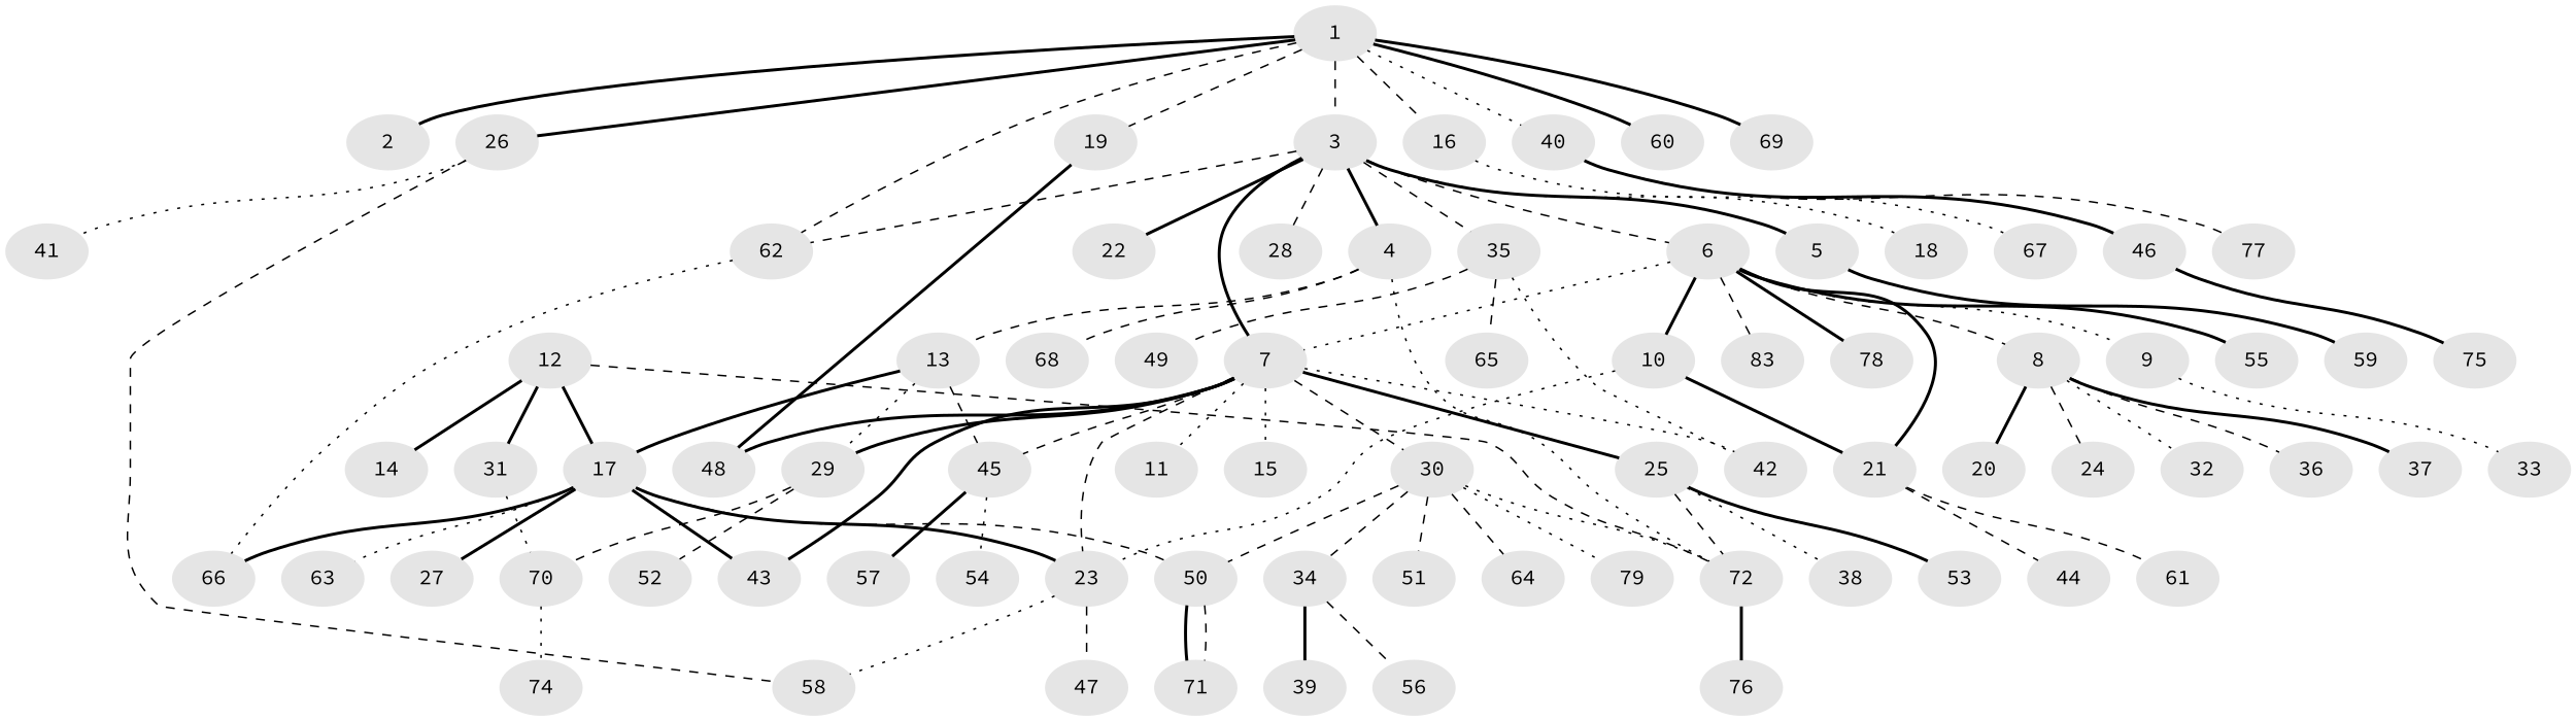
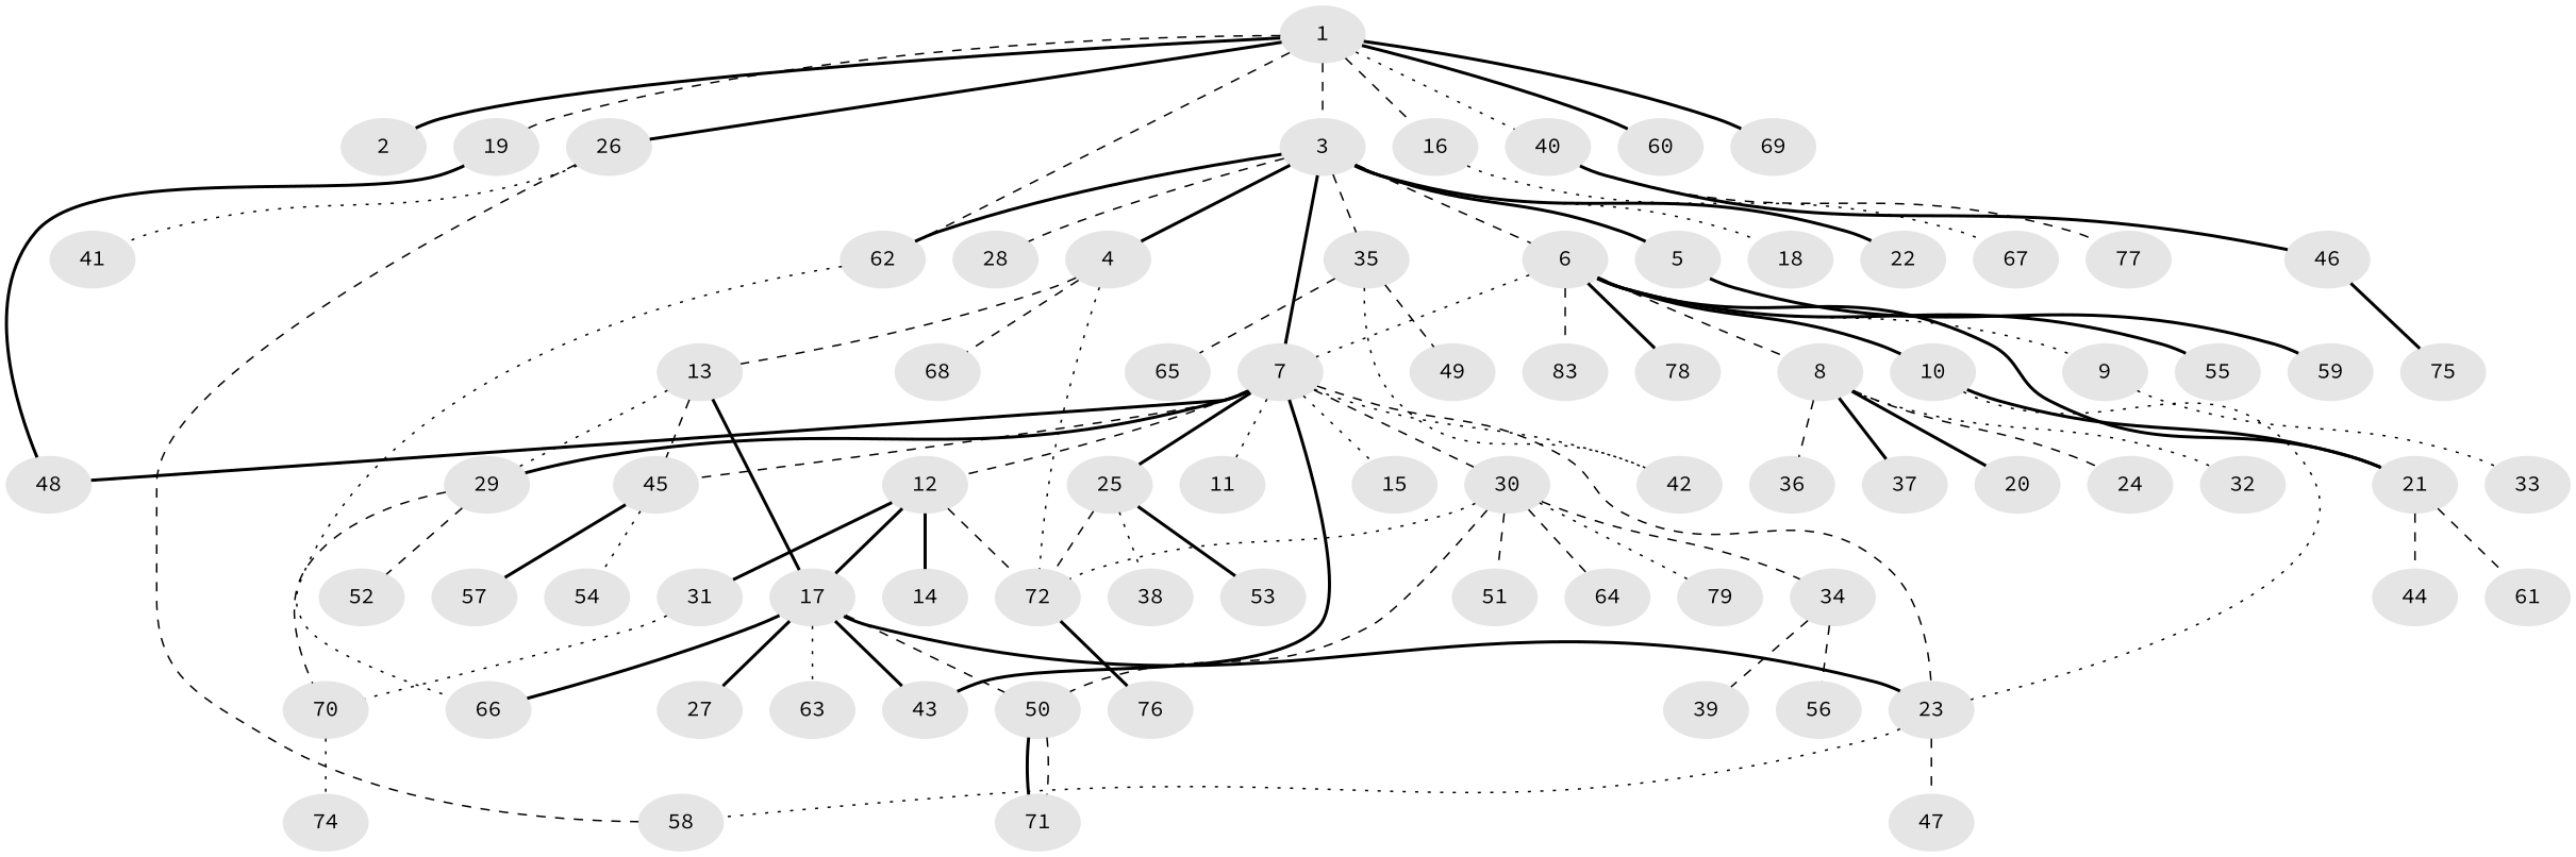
  graph {
    fontname="Source Code Pro"
    node [color=gray90 fontname="Source Code Pro" style=filled]
    edge [fontname="Source Code Pro" style=dashed]
    1
    2
    3
    16
    19
    26
    40
    60
    62
    69
    4
    5
    6
    7
    18
    22
    28
    35
    67
    48
    58
    41
    46
    77
    66
    13
    68
    72
    59
    8
    9
    10
    21
    55
    n35 [label=83]
    78
    11
    12
    15
    23
    25
    29
    30
    42
    43
    45
    49
    65
    17
    76
    20
    24
    32
    36
    37
    33
    44
    61
    14
    31
    47
    38
    53
    52
    70
    50
    34
    51
    64
    79
    54
    57
    27
    63
    71
    74
    39
    56
    75
    1 -- 2 [style=bold]
    1 -- 3
    1 -- 16
    1 -- 19
    1 -- 26 [style=bold]
    1 -- 40 [style=dotted]
    1 -- 60 [style=bold]
    1 -- 62
    1 -- 69 [style=bold]
-   3 -- 62
+   3 -- 62 [style=bold]
    3 -- 4 [style=bold]
    3 -- 5 [style=bold]
    3 -- 6
    3 -- 7 [style=bold]
    3 -- 18 [style=dotted]
    3 -- 22 [style=bold]
    3 -- 28
    3 -- 35
    16 -- 67 [style=dotted]
    19 -- 48 [style=bold]
    26 -- 58
    26 -- 41 [style=dotted]
    40 -- 46 [style=bold]
    40 -- 77
    62 -- 66 [style=dotted]
    4 -- 13
    4 -- 68
    4 -- 72 [style=dotted]
    5 -- 59 [style=bold]
    6 -- 7 [style=dotted]
    6 -- 8
    6 -- 9 [style=dotted]
    6 -- 10 [style=bold]
    6 -- 21 [style=bold]
    6 -- 55 [style=bold]
    6 -- n35
    6 -- 78 [style=bold]
    7 -- 48 [style=bold]
    7 -- 11 [style=dotted]
+   7 -- 12
    7 -- 15 [style=dotted]
    7 -- 23
    7 -- 25 [style=bold]
    7 -- 29 [style=bold]
    7 -- 30
    7 -- 42 [style=dotted]
    7 -- 43 [style=bold]
    7 -- 45
    35 -- 42 [style=dotted]
    35 -- 49
    35 -- 65
    46 -- 75 [style=bold]
    13 -- 29 [style=dotted]
    13 -- 45
    13 -- 17 [style=bold]
    72 -- 76 [style=bold]
    8 -- 20 [style=bold]
    8 -- 24
    8 -- 32 [style=dotted]
    8 -- 36
    8 -- 37 [style=bold]
    9 -- 33 [style=dotted]
    10 -- 21 [style=bold]
    10 -- 23 [style=dotted]
    21 -- 44
    21 -- 61
    12 -- 72
    12 -- 17 [style=bold]
    12 -- 14 [style=bold]
    12 -- 31 [style=bold]
    23 -- 58 [style=dotted]
    23 -- 47
    25 -- 72
    25 -- 38 [style=dotted]
    25 -- 53 [style=bold]
    29 -- 52
    29 -- 70
    30 -- 72 [style=dotted]
    30 -- 50
    30 -- 34
    30 -- 51
    30 -- 64
    30 -- 79 [style=dotted]
    45 -- 54 [style=dotted]
    45 -- 57 [style=bold]
    17 -- 66 [style=bold]
    17 -- 23 [style=bold]
    17 -- 43 [style=bold]
    17 -- 50
    17 -- 27 [style=bold]
    17 -- 63 [style=dotted]
    31 -- 70 [style=dotted]
    70 -- 74 [style=dotted]
    50 -- 71 [style=bold]
    50 -- 71
-   34 -- 39 [style=bold]
+   34 -- 39
    34 -- 56
  }
